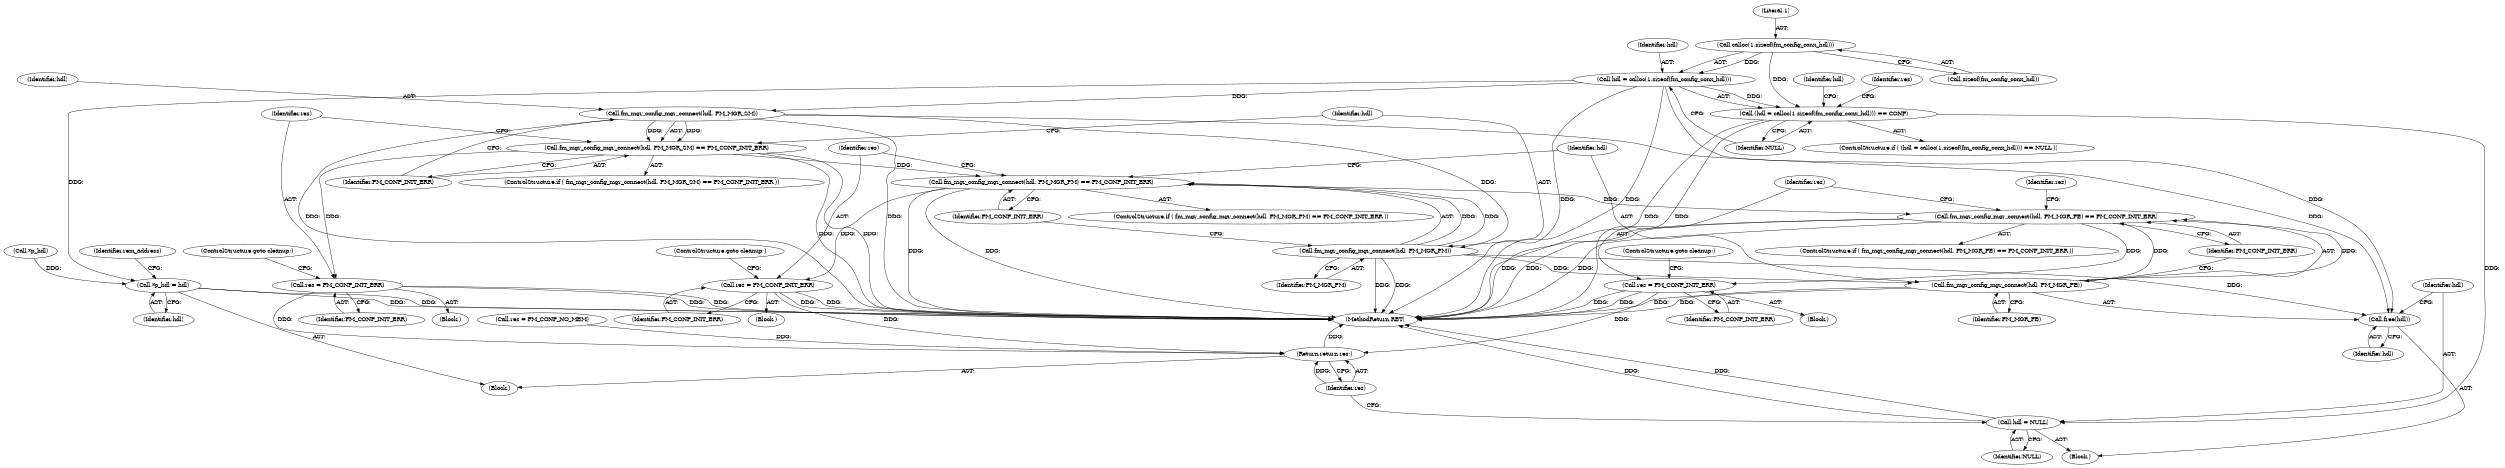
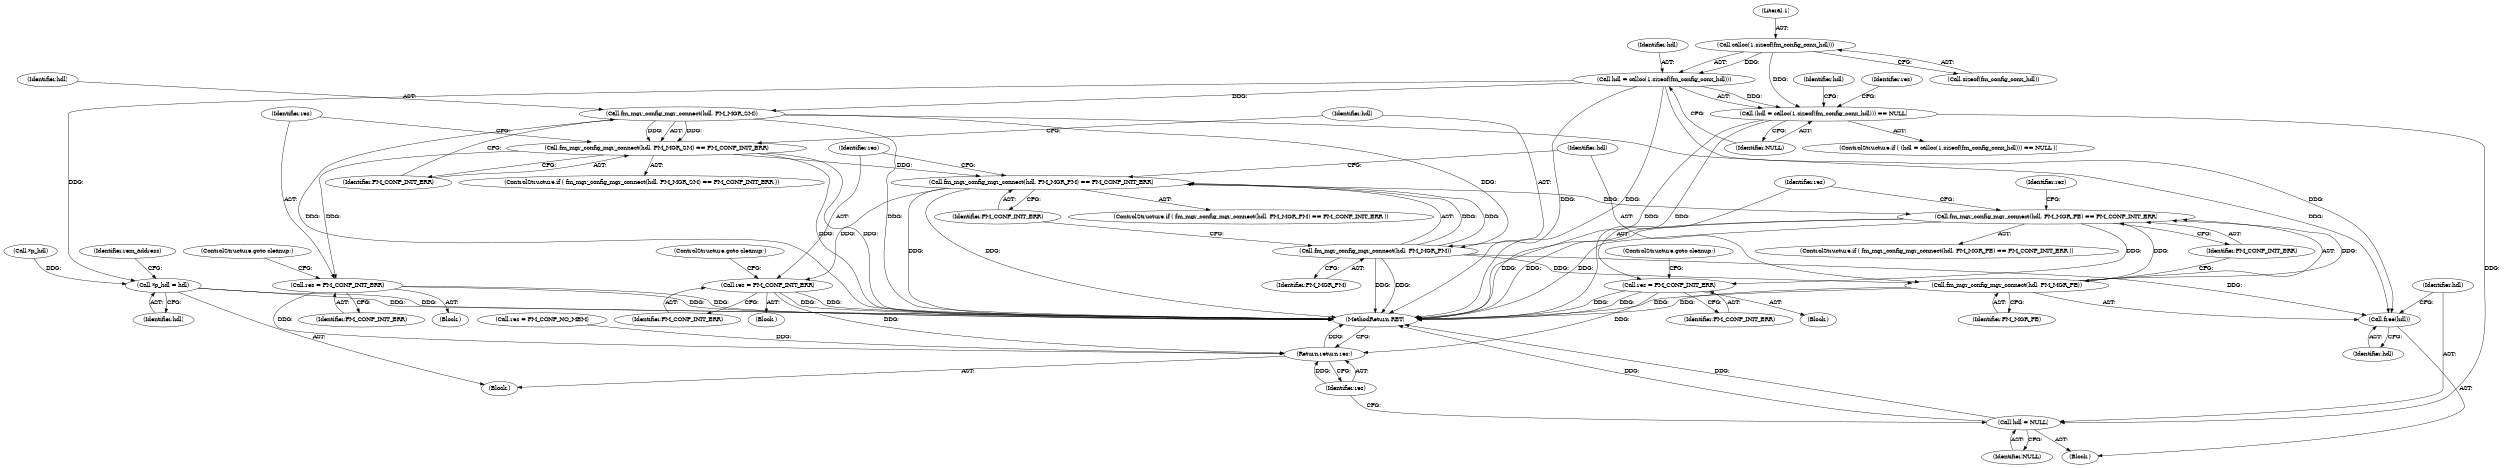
  digraph {
    n1 [label="(Call,hdl = calloc(1,sizeof(fm_config_conx_hdl)))"]
-   n2 [label="(Call,(hdl = calloc(1,sizeof(fm_config_conx_hdl))) == CONF)"]
+   n2 [label="(Call,(hdl = calloc(1,sizeof(fm_config_conx_hdl))) == NULL)"]
    n3 [label="(Call,*p_hdl = hdl)"]
    n4 [label="(Call,fm_mgr_config_mgr_connect(hdl, FM_MGR_SM))"]
    n5 [label="(Call,free(hdl))"]
    n6 [label="(MethodReturn,RET)"]
    n7 [label="(Call,calloc(1,sizeof(fm_config_conx_hdl)))"]
    n8 [label="(Call,sizeof(fm_config_conx_hdl))"]
    n9 [label="(Call,hdl = NULL)"]
    n10 [label="(Identifier,NULL)"]
    n11 [label="(ControlStructure,if ( (hdl = calloc(1,sizeof(fm_config_conx_hdl))) == NULL ))"]
    n12 [label="(Block,)"]
    n13 [label="(Identifier,hdl)"]
    n14 [label="(Call,fm_mgr_config_mgr_connect(hdl, FM_MGR_SM) == FM_CONF_INIT_ERR)"]
    n15 [label="(Call,fm_mgr_config_mgr_connect(hdl, FM_MGR_PM))"]
    n16 [label="(Block,)"]
    n17 [label="(Identifier,hdl)"]
    n18 [label="(Return,return res;)"]
    n19 [label="(Identifier,NULL)"]
    n20 [label="(Call,res = FM_CONF_INIT_ERR)"]
    n21 [label="(Call,fm_mgr_config_mgr_connect(hdl, FM_MGR_PM) == FM_CONF_INIT_ERR)"]
    n22 [label="(ControlStructure,if ( fm_mgr_config_mgr_connect(hdl, FM_MGR_SM) == FM_CONF_INIT_ERR ))"]
    n23 [label="(Identifier,FM_CONF_INIT_ERR)"]
    n24 [label="(Call,fm_mgr_config_mgr_connect(hdl, FM_MGR_FE))"]
    n25 [label="(Identifier,FM_MGR_PM)"]
    n26 [label="(Block,)"]
    n27 [label="(Identifier,FM_CONF_INIT_ERR)"]
    n28 [label="(Call,res = FM_CONF_INIT_ERR)"]
    n29 [label="(Call,fm_mgr_config_mgr_connect(hdl, FM_MGR_FE) == FM_CONF_INIT_ERR)"]
    n30 [label="(ControlStructure,if ( fm_mgr_config_mgr_connect(hdl, FM_MGR_PM) == FM_CONF_INIT_ERR ))"]
    n31 [label="(Identifier,FM_CONF_INIT_ERR)"]
    n32 [label="(Identifier,res)"]
    n33 [label="(Identifier,FM_CONF_INIT_ERR)"]
    n34 [label="(Block,)"]
    n35 [label="(Call,res = FM_CONF_INIT_ERR)"]
    n36 [label="(ControlStructure,if ( fm_mgr_config_mgr_connect(hdl, FM_MGR_FE) == FM_CONF_INIT_ERR ))"]
    n37 [label="(Identifier,FM_CONF_INIT_ERR)"]
    n38 [label="(Block,)"]
    n39 [label="(Identifier,FM_CONF_INIT_ERR)"]
    n40 [label="(Identifier,FM_MGR_FE)"]
    n41 [label="(Identifier,hdl)"]
    n42 [label="(Literal,1)"]
    n43 [label="(Call,res = FM_CONF_NO_MEM)"]
    n44 [label="(Identifier,res)"]
    n45 [label="(Identifier,hdl)"]
    n46 [label="(Identifier,hdl)"]
    n47 [label="(Identifier,res)"]
    n48 [label="(Identifier,hdl)"]
    n49 [label="(Identifier,hdl)"]
    n50 [label="(Identifier,res)"]
    n51 [label="(Identifier,rem_address)"]
    n52 [label="(ControlStructure,goto cleanup;)"]
    n53 [label="(ControlStructure,goto cleanup;)"]
    n54 [label="(Identifier,res)"]
    n55 [label="(Identifier,res)"]
    n56 [label="(Identifier,hdl)"]
    n57 [label="(ControlStructure,goto cleanup;)"]
    n58 [label="(Call,*p_hdl)"]
    n1 -> n2 [label="AST: "]
    n1 -> n2 [label="DDG: "]
    n1 -> n3 [label="DDG: "]
    n1 -> n4 [label="DDG: "]
    n1 -> n5 [label="DDG: "]
    n1 -> n6 [label="DDG: "]
    n1 -> n6 [label="DDG: "]
    n2 -> n6 [label="DDG: "]
    n2 -> n6 [label="DDG: "]
    n2 -> n9 [label="DDG: "]
    n2 -> n10 [label="CFG: "]
    n2 -> n11 [label="AST: "]
    n3 -> n6 [label="DDG: "]
    n3 -> n6 [label="DDG: "]
    n3 -> n12 [label="AST: "]
    n3 -> n13 [label="CFG: "]
    n4 -> n5 [label="DDG: "]
    n4 -> n6 [label="DDG: "]
    n4 -> n6 [label="DDG: "]
    n4 -> n14 [label="AST: "]
    n4 -> n14 [label="DDG: "]
    n4 -> n14 [label="DDG: "]
    n4 -> n15 [label="DDG: "]
    n5 -> n16 [label="AST: "]
    n5 -> n17 [label="CFG: "]
+   n6 -> n18 [label="CFG: "]
    n7 -> n1 [label="AST: "]
    n7 -> n1 [label="DDG: "]
    n7 -> n2 [label="DDG: "]
    n7 -> n8 [label="CFG: "]
    n8 -> n7 [label="AST: "]
    n9 -> n6 [label="DDG: "]
    n9 -> n6 [label="DDG: "]
    n9 -> n16 [label="AST: "]
    n9 -> n19 [label="CFG: "]
    n10 -> n1 [label="CFG: "]
    n10 -> n2 [label="AST: "]
    n13 -> n3 [label="AST: "]
    n14 -> n6 [label="DDG: "]
    n14 -> n6 [label="DDG: "]
    n14 -> n20 [label="DDG: "]
    n14 -> n21 [label="DDG: "]
    n14 -> n22 [label="AST: "]
    n14 -> n23 [label="CFG: "]
    n15 -> n5 [label="DDG: "]
    n15 -> n6 [label="DDG: "]
    n15 -> n6 [label="DDG: "]
    n15 -> n21 [label="AST: "]
    n15 -> n21 [label="DDG: "]
    n15 -> n21 [label="DDG: "]
    n15 -> n24 [label="DDG: "]
    n15 -> n25 [label="CFG: "]
    n17 -> n5 [label="AST: "]
    n18 -> n6 [label="DDG: "]
    n18 -> n12 [label="AST: "]
    n18 -> n32 [label="CFG: "]
    n19 -> n9 [label="AST: "]
    n20 -> n6 [label="DDG: "]
    n20 -> n6 [label="DDG: "]
    n20 -> n18 [label="DDG: "]
    n20 -> n26 [label="AST: "]
    n20 -> n27 [label="CFG: "]
    n21 -> n6 [label="DDG: "]
    n21 -> n6 [label="DDG: "]
    n21 -> n28 [label="DDG: "]
    n21 -> n29 [label="DDG: "]
    n21 -> n30 [label="AST: "]
    n21 -> n31 [label="CFG: "]
    n23 -> n4 [label="CFG: "]
    n23 -> n14 [label="AST: "]
    n24 -> n5 [label="AST: "]
    n24 -> n6 [label="DDG: "]
    n24 -> n6 [label="DDG: "]
    n24 -> n29 [label="AST: "]
    n24 -> n29 [label="DDG: "]
    n24 -> n29 [label="DDG: "]
    n24 -> n40 [label="CFG: "]
    n25 -> n15 [label="AST: "]
    n27 -> n20 [label="AST: "]
    n28 -> n6 [label="DDG: "]
    n28 -> n6 [label="DDG: "]
    n28 -> n18 [label="DDG: "]
    n28 -> n33 [label="CFG: "]
    n28 -> n34 [label="AST: "]
    n29 -> n6 [label="DDG: "]
    n29 -> n6 [label="DDG: "]
    n29 -> n6 [label="DDG: "]
    n29 -> n35 [label="DDG: "]
    n29 -> n36 [label="AST: "]
    n29 -> n37 [label="CFG: "]
    n31 -> n15 [label="CFG: "]
    n31 -> n21 [label="AST: "]
    n32 -> n9 [label="CFG: "]
    n32 -> n18 [label="AST: "]
    n32 -> n18 [label="DDG: "]
    n33 -> n28 [label="AST: "]
    n35 -> n6 [label="DDG: "]
    n35 -> n6 [label="DDG: "]
    n35 -> n18 [label="DDG: "]
    n35 -> n38 [label="AST: "]
    n35 -> n39 [label="CFG: "]
    n37 -> n24 [label="CFG: "]
    n37 -> n29 [label="AST: "]
    n39 -> n35 [label="AST: "]
    n40 -> n24 [label="AST: "]
    n41 -> n2 [label="CFG: "]
    n42 -> n7 [label="AST: "]
    n43 -> n18 [label="DDG: "]
    n44 -> n29 [label="CFG: "]
    n44 -> n35 [label="AST: "]
    n45 -> n14 [label="CFG: "]
    n45 -> n15 [label="AST: "]
    n46 -> n1 [label="AST: "]
    n47 -> n29 [label="CFG: "]
    n48 -> n5 [label="CFG: "]
    n48 -> n9 [label="AST: "]
    n49 -> n21 [label="CFG: "]
    n49 -> n24 [label="AST: "]
    n50 -> n14 [label="CFG: "]
    n50 -> n20 [label="AST: "]
    n51 -> n3 [label="CFG: "]
    n52 -> n35 [label="CFG: "]
    n53 -> n28 [label="CFG: "]
    n54 -> n21 [label="CFG: "]
    n54 -> n28 [label="AST: "]
    n55 -> n2 [label="CFG: "]
    n56 -> n4 [label="AST: "]
    n57 -> n20 [label="CFG: "]
    n58 -> n3 [label="DDG: "]
  }
